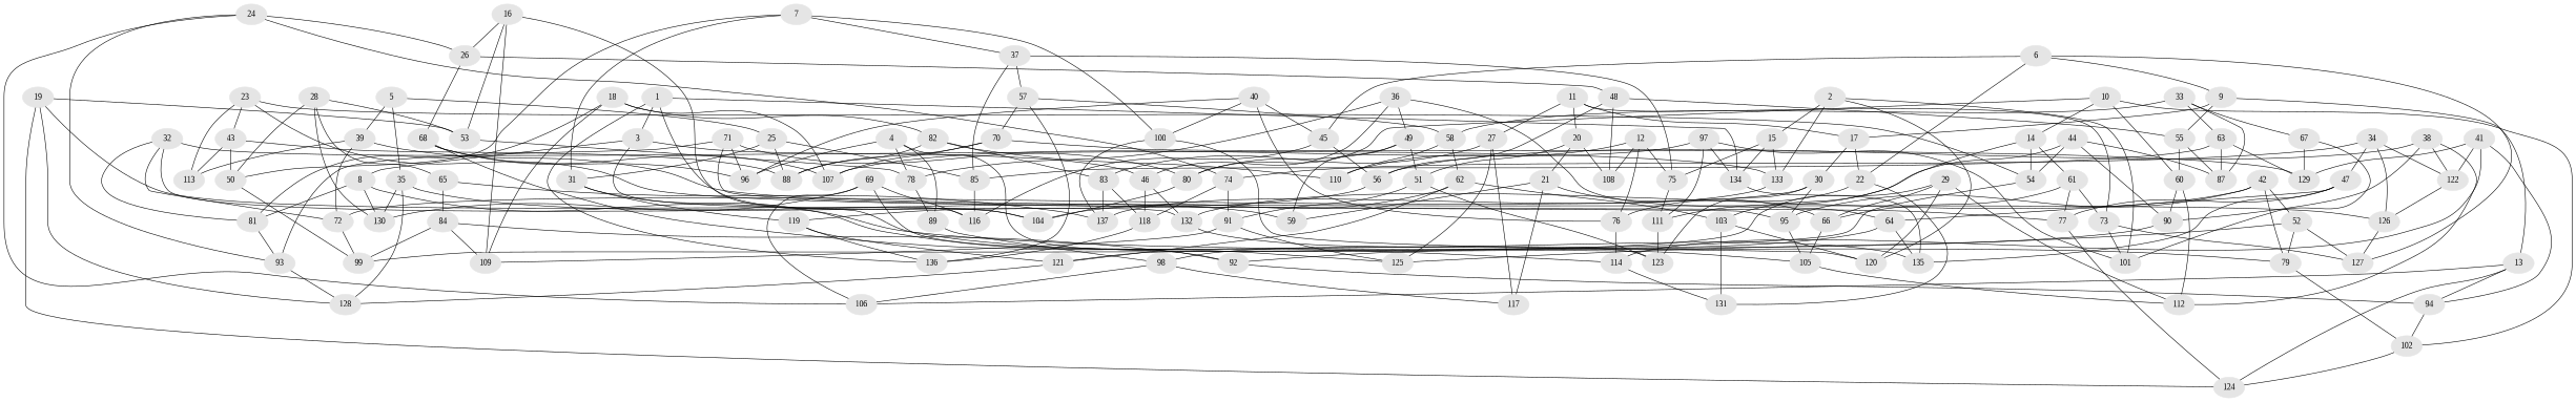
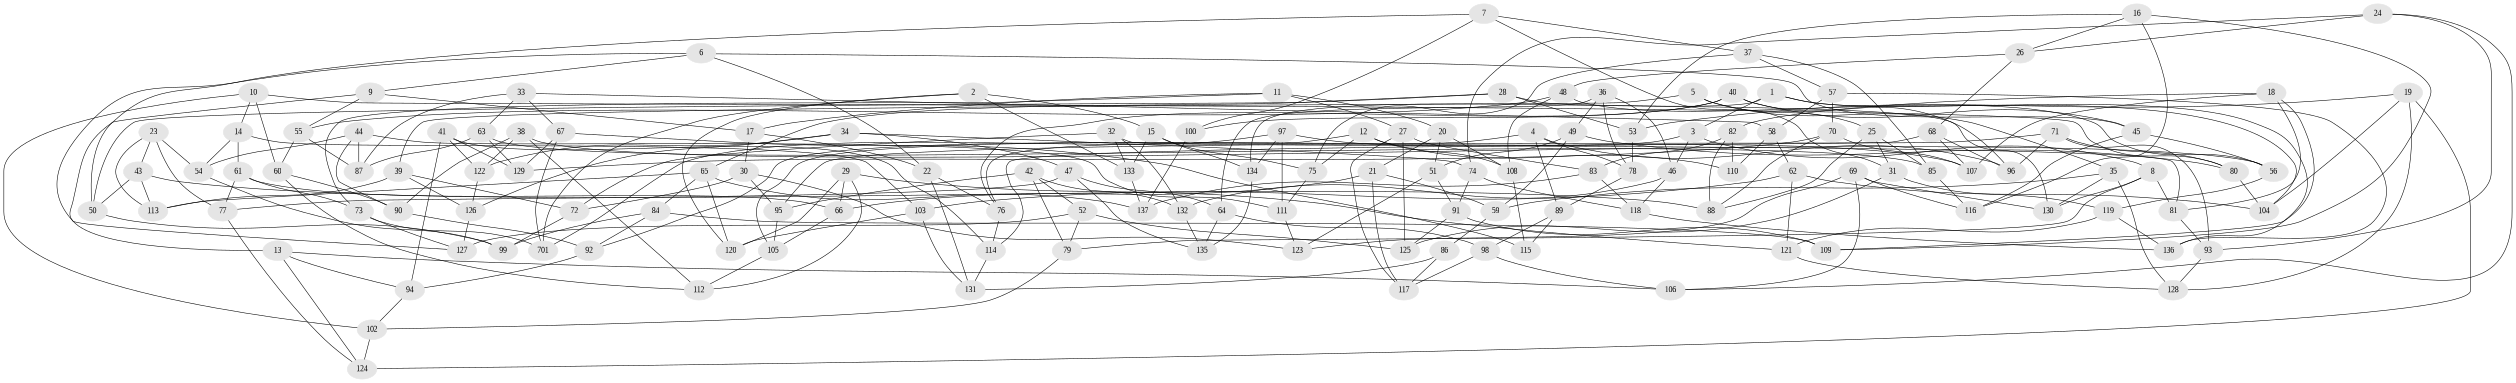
  graph {
    fontname="Liberation Serif"
    node [color=gray90 fontname="Liberation Serif" style=filled]
    edge [fontname="Liberation Serif"]
    1
    3
    104
    134
    136
    8
    46
    105
    135
    2
    15
-   101
+   101 [label=701]
    120
    133
    75
    137
    79
    81
    130
    132
    118
    112
    4
    78
    89
    92
    96
+   115
    98
    94
    5
    25
    35
    39
    31
    85
    88
    128
    59
    113
    72
    126
    6
    9
    22
    45
    127
    13
    17
    55
    76
    131
    116
    56
    7
    37
    50
    100
    125
    119
    57
    99
    102
    93
    106
    124
    30
    60
    87
    10
    14
    80
    54
    61
    103
    90
    11
    20
    27
    73
    108
    21
    51
    117
    83
    12
    110
    111
    114
    66
    77
    16
    26
    53
    109
    48
    68
    95
    123
    18
    82
    107
    19
    91
+   86
    23
    43
    24
    74
    28
    65
    84
    29
    121
    32
    33
    58
    63
    67
    62
    129
    34
    47
    122
    64
    36
    49
    70
    38
    40
    41
    42
    52
    44
    69
    71
    97
    1 -- 3
    1 -- 104
    1 -- 134
    1 -- 136
    3 -- 8
    3 -- 46
    3 -- 105
    134 -- 135
    8 -- 79
    8 -- 81
    8 -- 130
    46 -- 132
    46 -- 118
    105 -- 112
    2 -- 15
    2 -- 101
    2 -- 120
    2 -- 133
    15 -- 134
    15 -- 133
    15 -- 75
    133 -- 137
    75 -- 111
    79 -- 102
    81 -- 93
    132 -- 135
    118 -- 136
    4 -- 78
    4 -- 89
    4 -- 92
    4 -- 96
    78 -- 89
+   89 -- 115
    89 -- 98
    92 -- 94
    98 -- 106
    98 -- 117
    94 -- 102
    5 -- 25
    5 -- 35
    5 -- 39
    25 -- 31
    25 -- 85
    25 -- 88
    35 -- 130
    35 -- 128
    35 -- 59
    39 -- 113
    39 -- 72
    39 -- 126
    31 -- 125
    31 -- 119
    85 -- 116
+   59 -- 86
    72 -- 99
    126 -- 127
    6 -- 9
    6 -- 22
    6 -- 45
    6 -- 127
    9 -- 13
    9 -- 17
    9 -- 55
    22 -- 76
    22 -- 131
    45 -- 116
    45 -- 56
    13 -- 94
    13 -- 106
    13 -- 124
    17 -- 22
    17 -- 30
    55 -- 60
    55 -- 87
    76 -- 114
    56 -- 119
    7 -- 31
    7 -- 37
    7 -- 50
    7 -- 100
    37 -- 75
    37 -- 85
    37 -- 57
    50 -- 99
-   100 -- 120
+   65 -- 120
    100 -- 137
    119 -- 136
    119 -- 121
    57 -- 136
    57 -- 58
    57 -- 70
    102 -- 124
    93 -- 128
    30 -- 72
    30 -- 95
    30 -- 123
    60 -- 112
    60 -- 90
    10 -- 102
    10 -- 60
    10 -- 14
    10 -- 80
    14 -- 54
    14 -- 61
    14 -- 103
    80 -- 104
    54 -- 99
    61 -- 73
    61 -- 66
    61 -- 77
    103 -- 120
    103 -- 131
    90 -- 92
    11 -- 17
    11 -- 20
    11 -- 27
    11 -- 73
    20 -- 108
    20 -- 21
    20 -- 51
    27 -- 125
    27 -- 117
    27 -- 83
    73 -- 101
    73 -- 127
+   108 -- 115
    21 -- 59
    21 -- 117
    21 -- 66
    51 -- 123
    51 -- 91
    83 -- 137
    83 -- 118
    12 -- 75
    12 -- 76
    12 -- 108
    12 -- 110
    111 -- 123
    114 -- 131
    66 -- 105
    77 -- 124
    16 -- 116
    16 -- 26
    16 -- 53
    16 -- 109
    26 -- 48
    26 -- 68
    53 -- 78
    48 -- 55
    48 -- 56
    48 -- 108
    68 -- 96
    68 -- 114
    68 -- 107
    95 -- 105
    18 -- 81
    18 -- 109
    18 -- 82
    18 -- 107
    82 -- 88
    82 -- 83
    82 -- 110
    19 -- 104
    19 -- 128
    19 -- 124
    19 -- 53
    91 -- 125
    91 -- 109
+   86 -- 131
+   86 -- 117
    23 -- 113
    23 -- 54
    23 -- 77
    23 -- 43
    43 -- 88
    43 -- 113
    43 -- 50
    24 -- 93
    24 -- 106
    24 -- 26
    24 -- 74
    74 -- 118
    74 -- 91
    28 -- 130
    28 -- 50
    28 -- 53
    28 -- 65
    65 -- 137
+   65 -- 113
    65 -- 84
    84 -- 92
    84 -- 99
    84 -- 109
    29 -- 120
    29 -- 112
    29 -- 66
    29 -- 121
    121 -- 128
    32 -- 133
    32 -- 81
    32 -- 132
    32 -- 72
    33 -- 87
    33 -- 58
    33 -- 63
    33 -- 67
    58 -- 110
    58 -- 62
    63 -- 85
    63 -- 87
    63 -- 129
    67 -- 101
+   67 -- 115
    67 -- 129
    62 -- 104
    62 -- 103
    62 -- 121
    34 -- 126
    34 -- 74
    34 -- 47
    34 -- 122
    47 -- 135
    47 -- 77
    47 -- 64
    122 -- 126
    64 -- 135
    64 -- 98
    36 -- 46
    36 -- 78
    36 -- 64
    36 -- 49
    49 -- 59
    49 -- 80
    49 -- 51
    70 -- 88
    70 -- 107
    70 -- 129
    38 -- 112
    38 -- 56
    38 -- 90
    38 -- 122
    40 -- 96
    40 -- 45
    40 -- 76
    40 -- 100
    41 -- 94
    41 -- 114
    41 -- 129
    41 -- 122
    42 -- 79
    42 -- 132
    42 -- 95
    42 -- 52
    52 -- 79
    52 -- 127
    52 -- 125
    44 -- 87
    44 -- 54
    44 -- 90
    44 -- 111
    69 -- 130
    69 -- 116
    69 -- 106
    69 -- 123
    71 -- 96
    71 -- 93
    71 -- 80
    71 -- 95
    97 -- 134
    97 -- 101
    97 -- 111
    97 -- 107
  }
